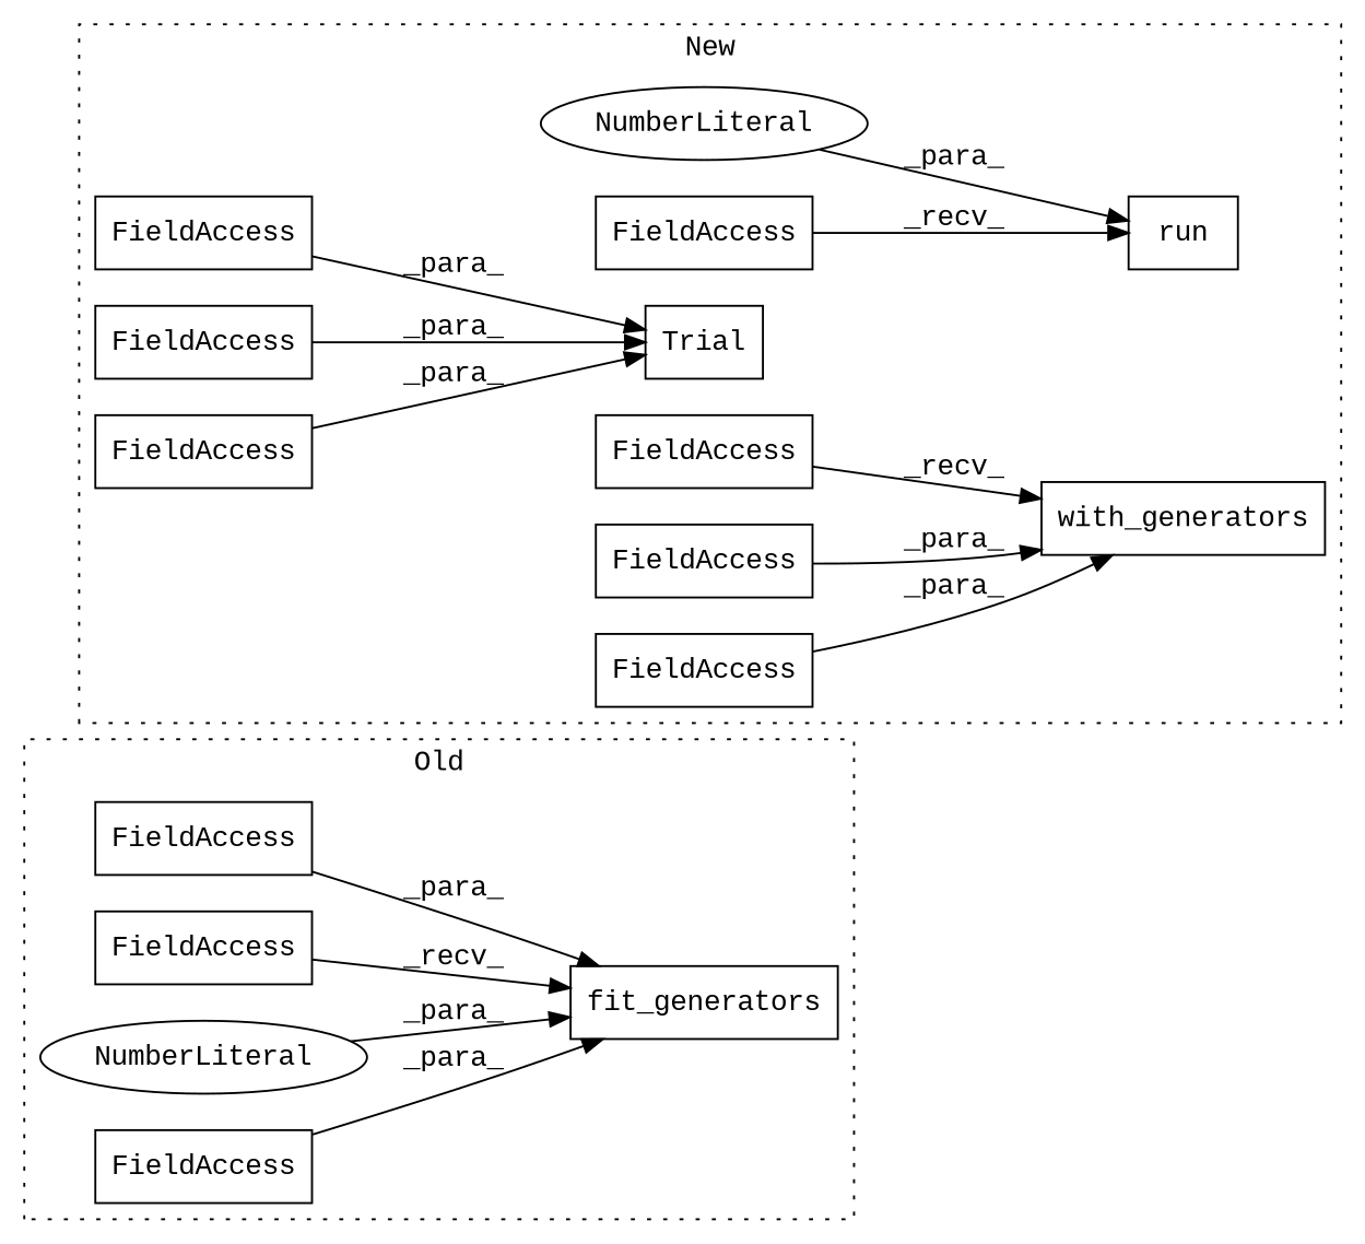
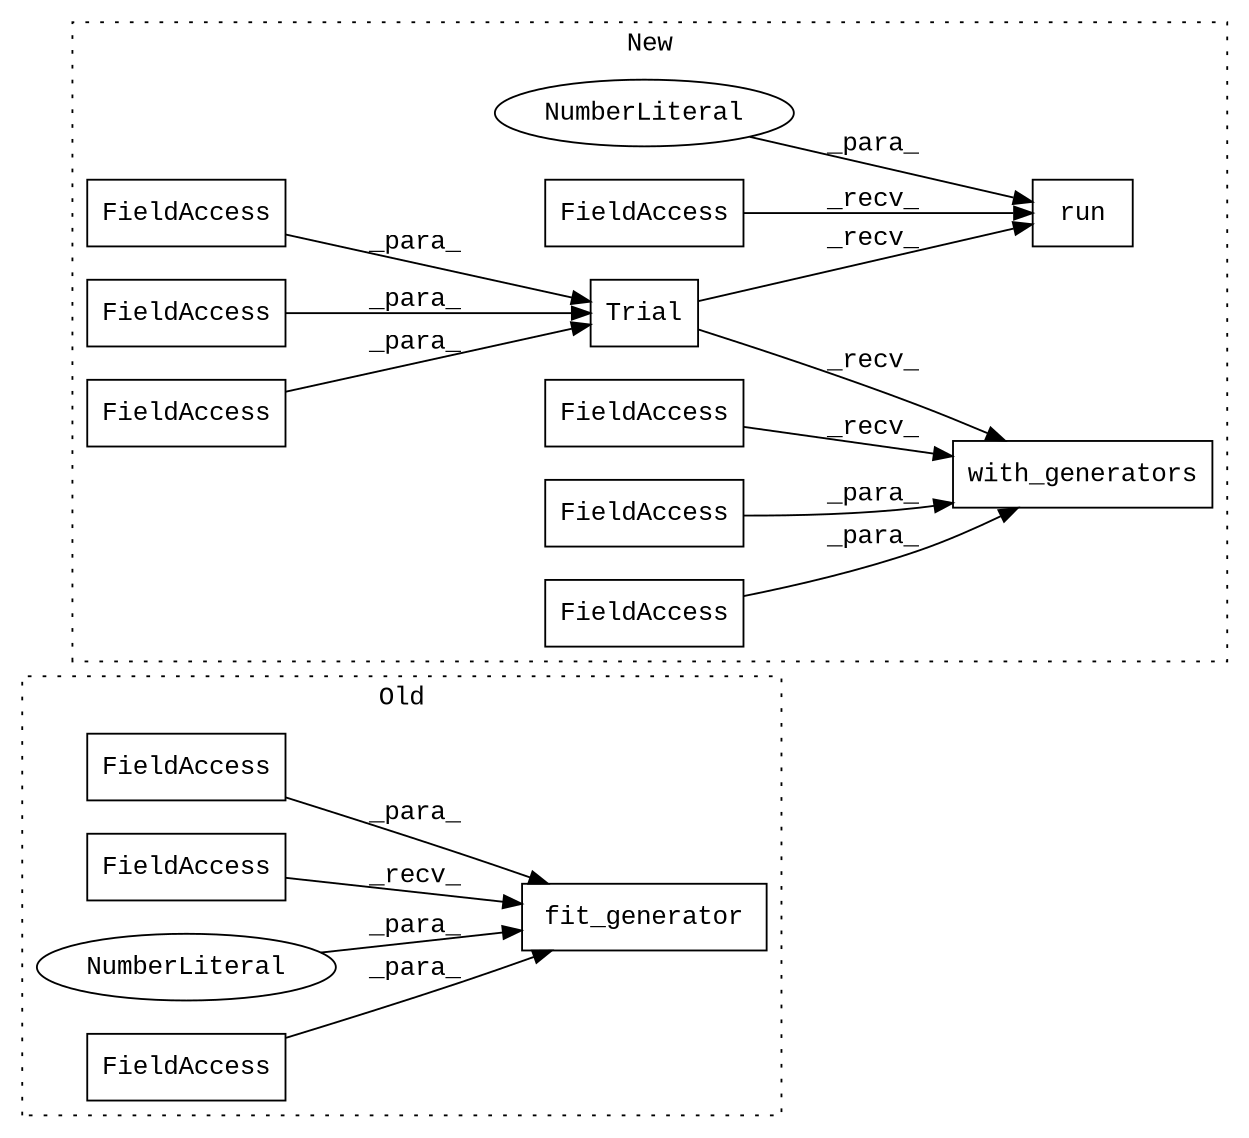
  digraph {
    fontname="Liberation Mono"
    rankdir=LR
    node [a=22 fontname="Liberation Mono" l=17 shape=box]
    edge [fontname="Liberation Mono"]
-   n1 [a=32 l="14,1" label=fit_generators s="2216,2296"]
+   n1 [a=32 l="14,1" label=fit_generator s="2216,2296"]
    n2 [l=8 label=FieldAccess s=2230]
    n3 [label=FieldAccess s=2198]
    n4 [a=34 l=1 label=NumberLiteral s=2239 shape=ellipse]
    n5 [l=6 label=FieldAccess s=2241]
    n6 [a=32 l="6,1" label=Trial s="2142,2244"]
    n7 [a=32 l="4,1" label=run s="2336,2341"]
    n8 [l=9 label=FieldAccess s=2154]
    n9 [l=5 label=FieldAccess s=2148]
    n10 [a=34 l=1 label=NumberLiteral s=2340 shape=ellipse]
    n11 [label=FieldAccess s=2318]
    n12 [a=32 l="16,1" label=with_generators s="2280,2311"]
    n13 [l=8 label=FieldAccess s=2296]
    n14 [l=6 label=FieldAccess s=2305]
    n15 [label=FieldAccess s=2262]
    n16 [l=4 label=FieldAccess s=2164]
    subgraph cluster_1 {
      label=Old
      style=dotted
      n1
      n2
      n3
      n4
      n5
    }
    subgraph cluster_2 {
      label=New
      style=dotted
      n6
      n7
      n8
      n9
      n10
      n11
      n12
      n13
      n14
      n15
      n16
    }
    n2 -> n1 [label=_para_]
    n3 -> n1 [label=_recv_]
    n4 -> n1 [label=_para_]
    n5 -> n1 [label=_para_]
+   n6 -> n7 [label=_recv_]
+   n6 -> n12 [label=_recv_]
    n8 -> n6 [label=_para_]
    n9 -> n6 [label=_para_]
    n10 -> n7 [label=_para_]
    n11 -> n7 [label=_recv_]
    n13 -> n12 [label=_para_]
    n14 -> n12 [label=_para_]
    n15 -> n12 [label=_recv_]
    n16 -> n6 [label=_para_]
  }
